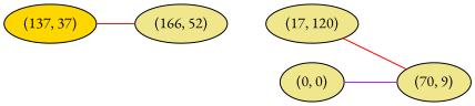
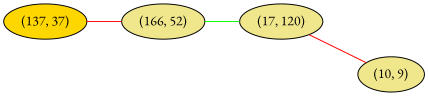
  graph {
    fontname="EB Garamond"
    rankdir=LR
    node [fillcolor=khaki fontname="EB Garamond" style=filled]
    edge [color=red fontname="EB Garamond" weight=1]
    n1 [fillcolor=gold label="(137, 37)"]
    "(166, 52)"
    "(17, 120)"
-   "(0, 0)"
-   "(10, 9)" [label="(70, 9)"]
+   "(10, 9)"
    n1 -- "(166, 52)"
+   "(166, 52)" -- "(17, 120)" [color=green weight=2]
    "(17, 120)" -- "(10, 9)"
-   "(0, 0)" -- "(10, 9)" [color=purple weight=4]
  }
